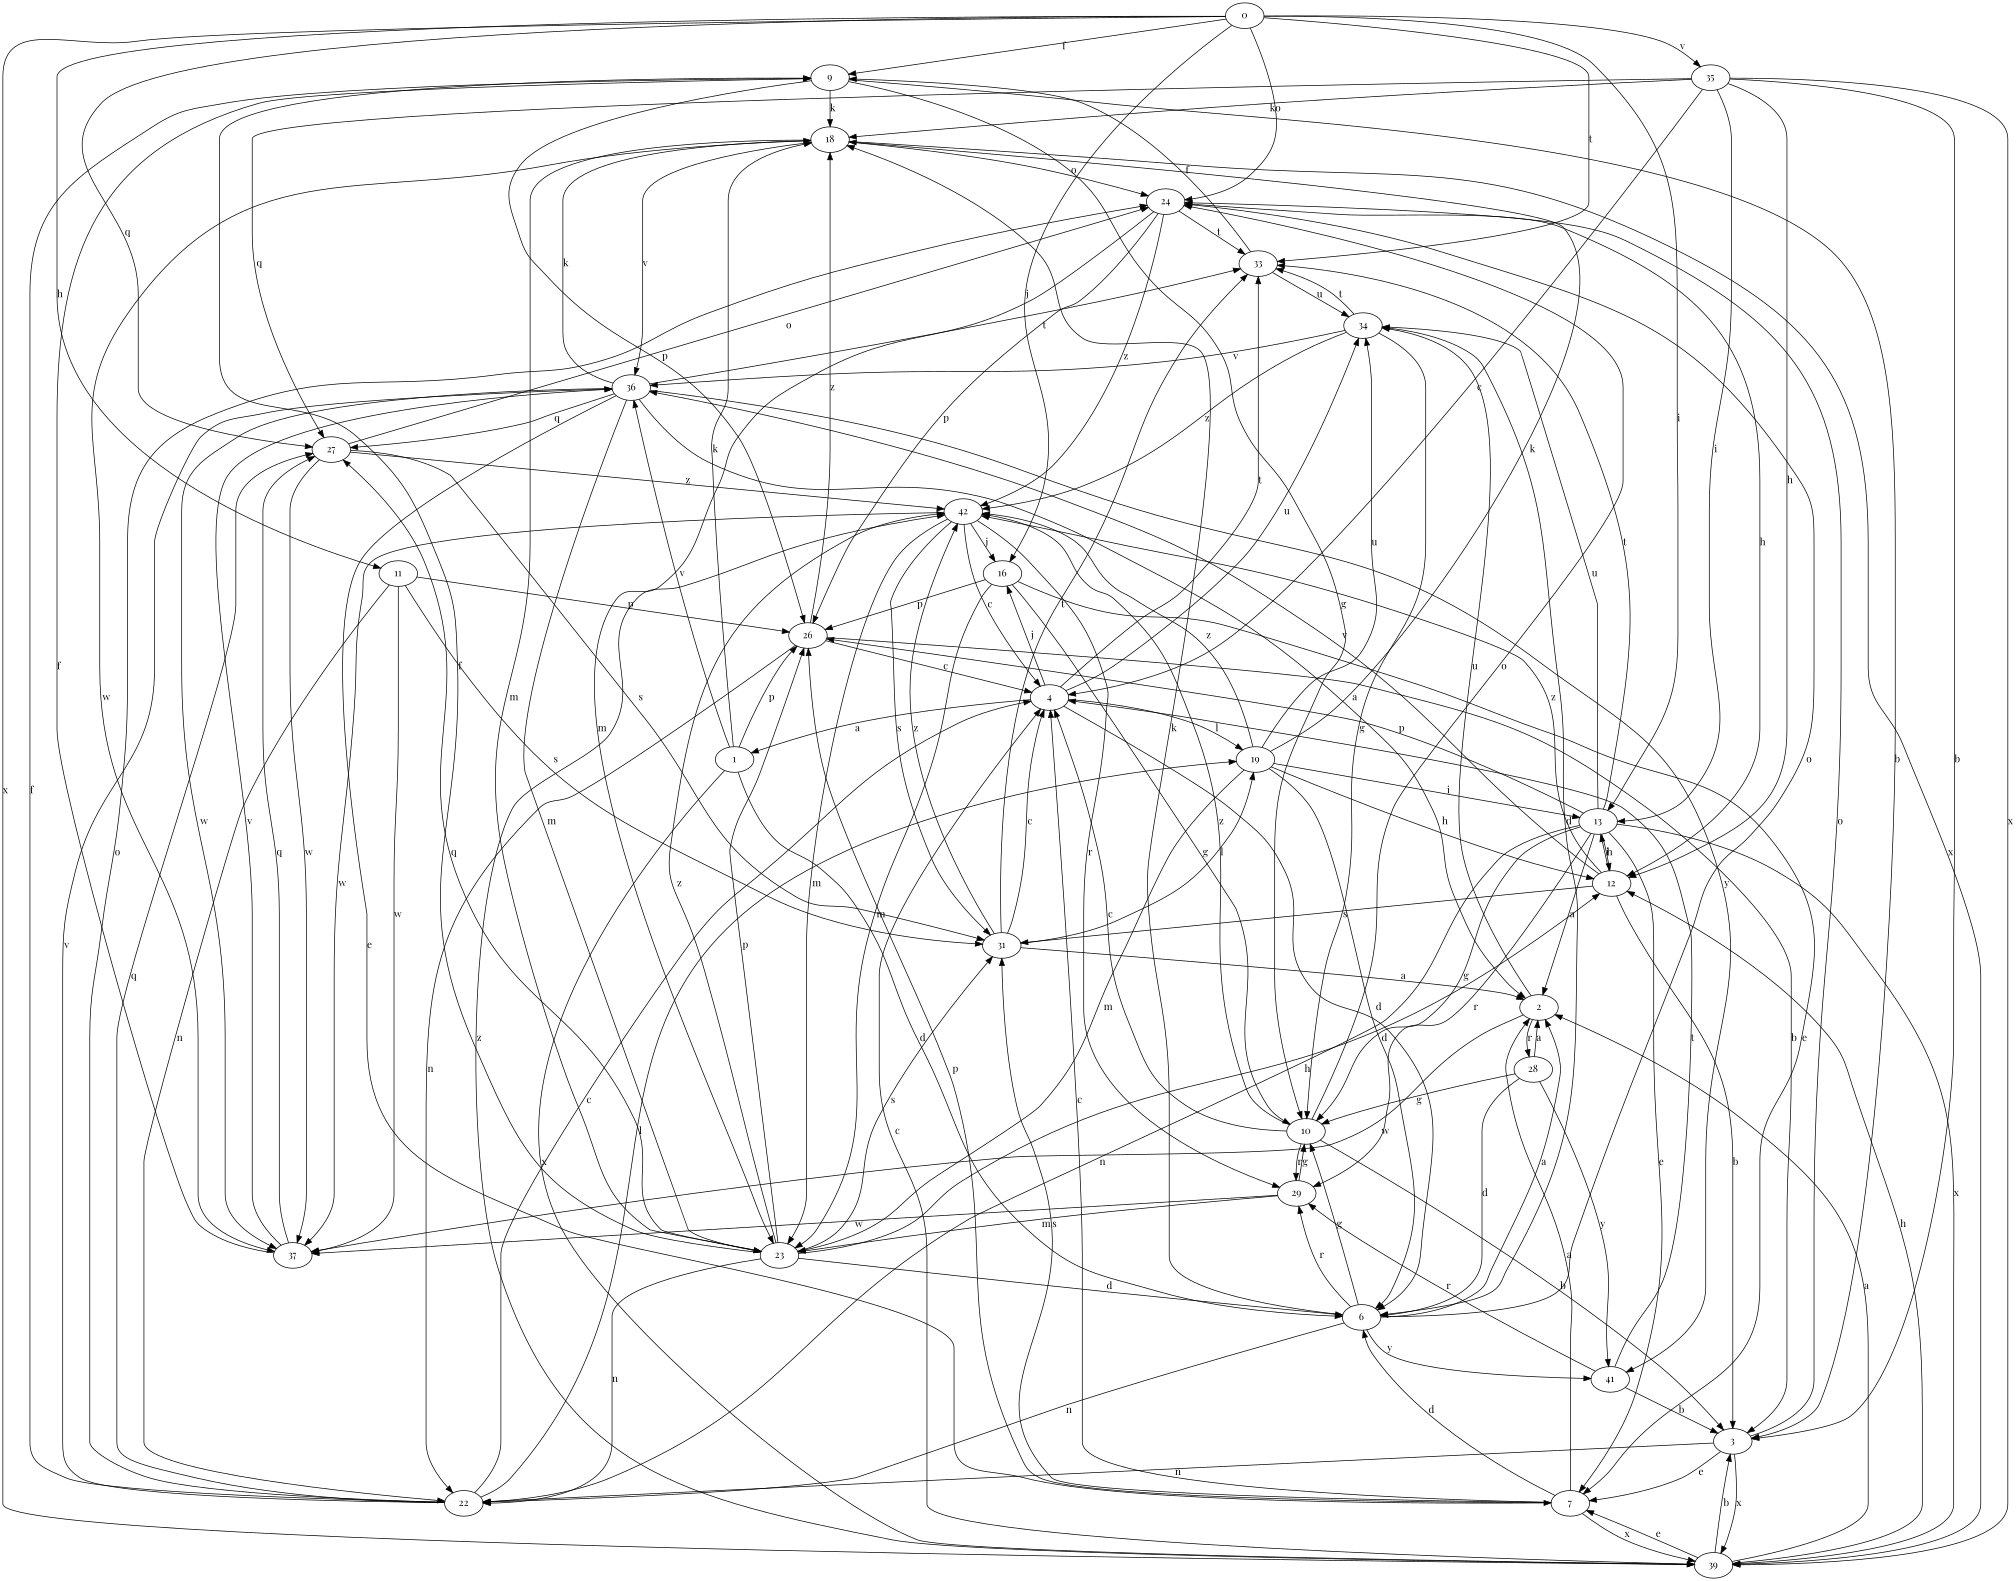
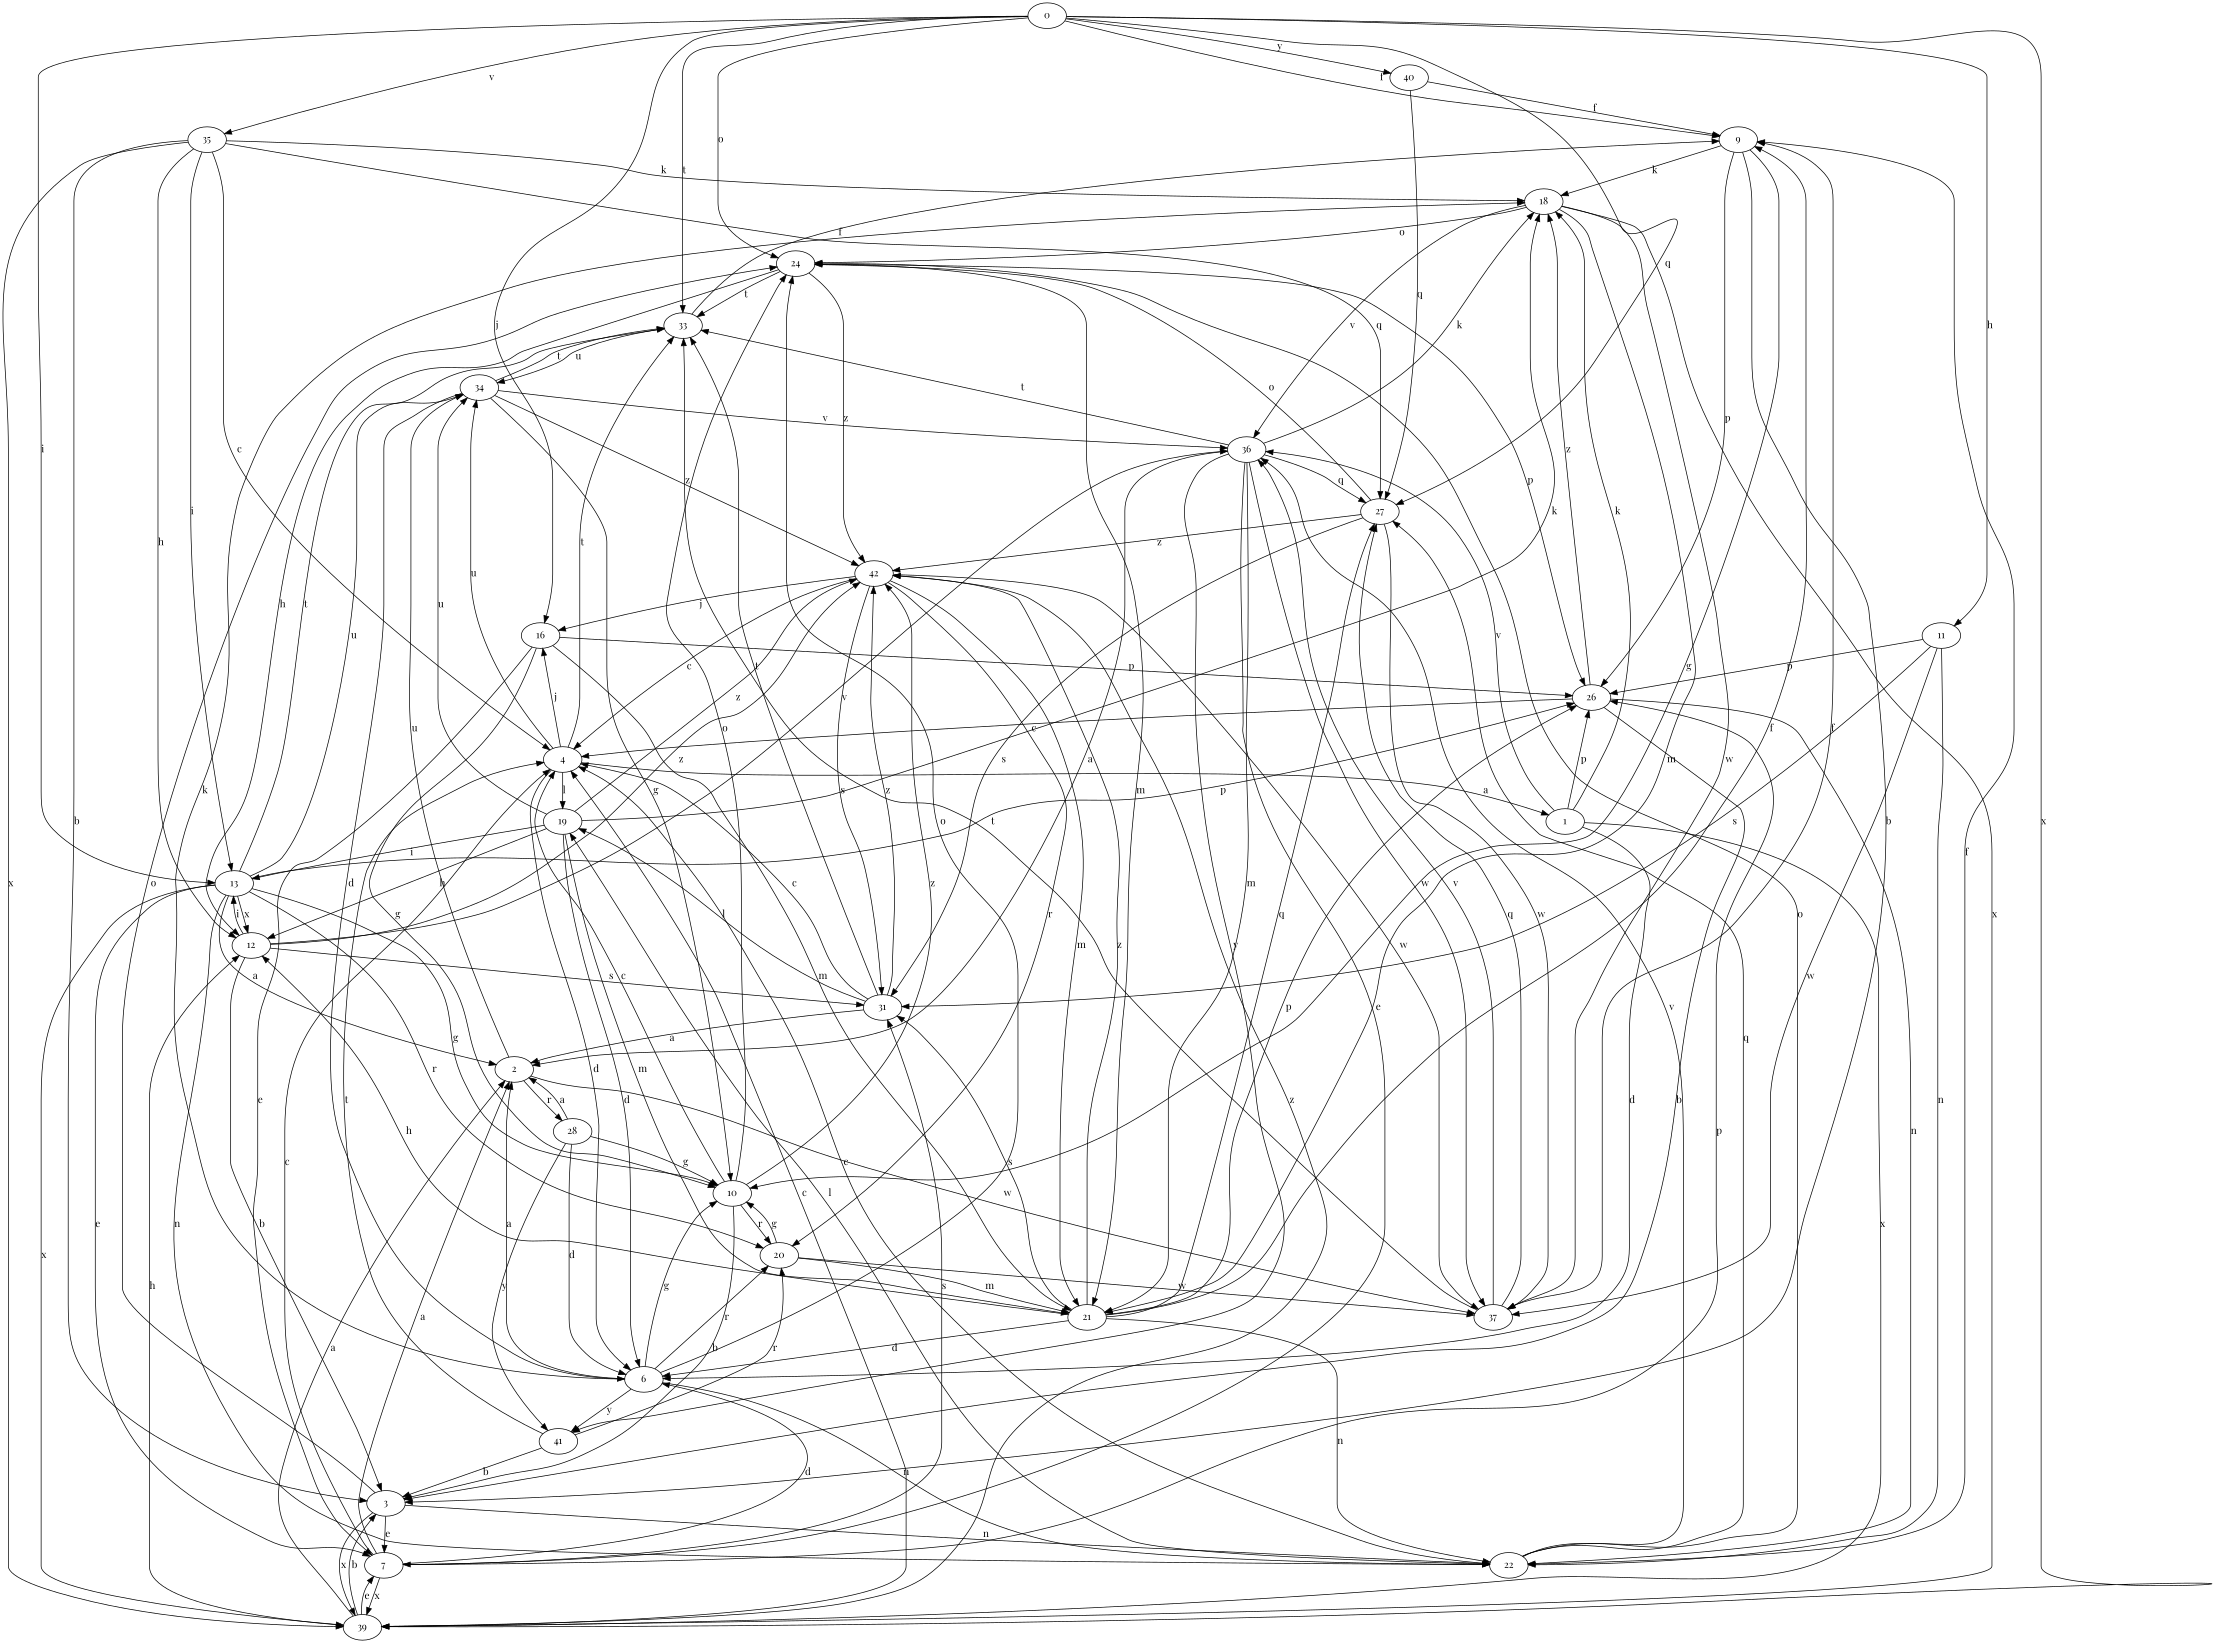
  strict digraph {
    fontname="Playfair Display"
    node [fontname="Playfair Display"]
    edge [fontname="Playfair Display"]
    0
    9
    11
    13
    16
    24
    27
    33
    35
    39
+   40
    18
    26
    3
    10
    37
    22
    31
    2
    34
    7
-   29
+   29 [label=20]
    12
-   21 [label=23]
+   21
    42
    4
    1
    6
    36
    41
    28
    19
    0 -> 9 [label=f]
    0 -> 11 [label=h]
    0 -> 13 [label=i]
    0 -> 16 [label=j]
    0 -> 24 [label=o]
    0 -> 27 [label=q]
    0 -> 33 [label=t]
    0 -> 35 [label=v]
    0 -> 39 [label=x]
+   0 -> 40 [label=y]
    9 -> 18 [label=k]
    9 -> 26 [label=p]
    9 -> 3 [label=b]
    9 -> 10 [label=g]
    11 -> 26 [label=p]
    11 -> 37 [label=w]
    11 -> 22 [label=n]
    11 -> 31 [label=s]
    13 -> 33 [label=t]
    13 -> 39 [label=x]
    13 -> 26 [label=p]
    13 -> 10 [label=g]
    13 -> 22 [label=n]
    13 -> 2 [label=a]
    13 -> 34 [label=u]
    13 -> 7 [label=e]
    13 -> 29 [label=r]
-   13 -> 12 [label=h]
+   13 -> 12 [label=x]
    16 -> 26 [label=p]
    16 -> 10 [label=g]
    16 -> 7 [label=e]
    16 -> 21 [label=m]
    24 -> 33 [label=t]
    24 -> 26 [label=p]
    24 -> 12 [label=h]
    24 -> 21 [label=m]
    24 -> 42 [label=z]
    27 -> 24 [label=o]
    27 -> 37 [label=w]
    27 -> 31 [label=s]
    27 -> 42 [label=z]
    33 -> 9 [label=f]
    33 -> 34 [label=u]
    35 -> 13 [label=i]
    35 -> 27 [label=q]
    35 -> 39 [label=x]
    35 -> 18 [label=k]
    35 -> 3 [label=b]
    35 -> 12 [label=h]
    35 -> 4 [label=c]
    39 -> 3 [label=b]
    39 -> 2 [label=a]
    39 -> 7 [label=e]
    39 -> 12 [label=h]
    39 -> 42 [label=z]
    39 -> 4 [label=c]
+   40 -> 9 [label=f]
+   40 -> 27 [label=q]
    18 -> 24 [label=o]
    18 -> 39 [label=x]
    18 -> 37 [label=w]
    18 -> 21 [label=m]
    18 -> 36 [label=v]
    26 -> 18 [label=z]
    26 -> 3 [label=b]
    26 -> 22 [label=n]
    26 -> 4 [label=c]
    3 -> 24 [label=o]
    3 -> 39 [label=x]
    3 -> 22 [label=n]
    3 -> 7 [label=e]
    10 -> 24 [label=o]
    10 -> 3 [label=b]
    10 -> 29 [label=r]
    10 -> 42 [label=z]
    10 -> 4 [label=c]
    37 -> 9 [label=f]
    37 -> 27 [label=q]
+   37 -> 33 [label=t]
    37 -> 36 [label=v]
    22 -> 9 [label=f]
    22 -> 24 [label=o]
    22 -> 27 [label=q]
    22 -> 4 [label=c]
    22 -> 36 [label=v]
    22 -> 19 [label=l]
    31 -> 33 [label=t]
    31 -> 2 [label=a]
    31 -> 42 [label=z]
    31 -> 4 [label=c]
    31 -> 19 [label=l]
    2 -> 37 [label=w]
    2 -> 34 [label=u]
    2 -> 28 [label=r]
    34 -> 33 [label=t]
    34 -> 10 [label=g]
    34 -> 42 [label=z]
    34 -> 6 [label=d]
    34 -> 36 [label=v]
    7 -> 39 [label=x]
    7 -> 26 [label=p]
    7 -> 31 [label=s]
    7 -> 2 [label=a]
    7 -> 4 [label=c]
    7 -> 6 [label=d]
    29 -> 10 [label=g]
    29 -> 37 [label=w]
    29 -> 21 [label=m]
    12 -> 13 [label=i]
    12 -> 3 [label=b]
    12 -> 31 [label=s]
    12 -> 42 [label=z]
    12 -> 36 [label=v]
    21 -> 9 [label=f]
    21 -> 27 [label=q]
    21 -> 26 [label=p]
    21 -> 22 [label=n]
    21 -> 31 [label=s]
    21 -> 12 [label=h]
    21 -> 42 [label=z]
    21 -> 6 [label=d]
    42 -> 16 [label=j]
    42 -> 37 [label=w]
    42 -> 31 [label=s]
    42 -> 29 [label=r]
    42 -> 21 [label=m]
    42 -> 4 [label=c]
    4 -> 16 [label=j]
    4 -> 33 [label=t]
    4 -> 34 [label=u]
    4 -> 1 [label=a]
    4 -> 6 [label=d]
    4 -> 19 [label=l]
    1 -> 39 [label=x]
    1 -> 18 [label=k]
    1 -> 26 [label=p]
    1 -> 6 [label=d]
    1 -> 36 [label=v]
    6 -> 24 [label=o]
    6 -> 18 [label=k]
    6 -> 10 [label=g]
    6 -> 22 [label=n]
    6 -> 2 [label=a]
    6 -> 29 [label=r]
    6 -> 41 [label=y]
    36 -> 27 [label=q]
    36 -> 33 [label=t]
    36 -> 18 [label=k]
    36 -> 37 [label=w]
    36 -> 2 [label=a]
    36 -> 7 [label=e]
    36 -> 21 [label=m]
    36 -> 41 [label=y]
    41 -> 3 [label=b]
    41 -> 29 [label=r]
    41 -> 4 [label=t]
    28 -> 10 [label=g]
    28 -> 2 [label=a]
    28 -> 6 [label=d]
    28 -> 41 [label=y]
    19 -> 13 [label=i]
    19 -> 18 [label=k]
    19 -> 34 [label=u]
    19 -> 12 [label=h]
    19 -> 21 [label=m]
    19 -> 42 [label=z]
    19 -> 6 [label=d]
  }
